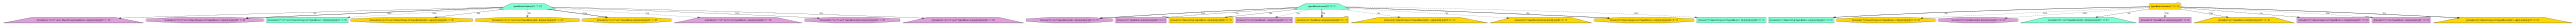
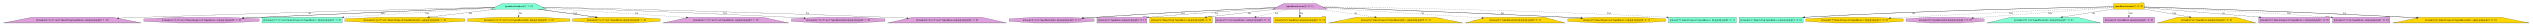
  digraph {
    fontname=Roboto
    node [fillcolor=plum shape=trapezium style=filled fontname=Roboto]
    edge [style=dashed fontname=Roboto]
    n1 [label="@Header(n=\"e\",cf=\"uon\") Map<String,TypedBean> e@@@2@@@['0', '1', '0']"]
    n2 [label="@Query(\"d\") List<TypedBean((((((> d@@@2@@@['0', '0', '1']" shape=octagon]
    n3 [label="@Query(\"a\") TypedBean a@@@2@@@['0', '0', '1']" shape=folder]
    n4 [fillcolor=gold label="@Query(\"e\") Map<String,TypedBean> e@@@2@@@['0', '0', '1']" shape=folder]
    n5 [label="@Query(\"c\") List<TypedBean> c@@@2@@@['0', '0', '1']" shape=box]
    n6 [label="@Header(n=\"h\",cf=\"uon\") Map<Integer,List<TypedBean>> h@@@2@@@['0', '1', '0']" shape=octagon]
    n7 [fillcolor=aquamarine label="@Header(n=\"f\",cf=\"uon\") Map<String,List<TypedBean>> f@@@2@@@['0', '1', '0']" shape=box]
    n8 [fillcolor=aquamarine label="typedBeanHeaders['0', '1', '0']"]
    n9 [fillcolor=gold label="@Header(n=\"g\",cf=\"uon\") Map<String,List<TypedBean((((((>> g@@@2@@@['0', '1', '0']" shape=octagon]
    n10 [fillcolor=gold label="@Header(n=\"d\",cf=\"uon\") List<TypedBean((((((> d@@@2@@@['0', '1', '0']" shape=octagon]
    n11 [fillcolor=gold label="@Header(n=\"a\",cf=\"uon\") TypedBean a@@@2@@@['0', '1', '0']" shape=octagon]
    n12 [label="@Header(n=\"c\",cf=\"uon\") List<TypedBean> c@@@2@@@['0', '1', '0']"]
    n13 [label="@Header(n=\"b\",cf=\"uon\") TypedBean(((((( b@@@2@@@['0', '1', '0']" shape=octagon]
    n14 [label="@Header(n=\"an\",cf=\"uon\") TypedBean an@@@2@@@['0', '1', '0']"]
    n15 [fillcolor=aquamarine label="@Header(\"e\") Map<String,TypedBean> e@@@2@@@['1', '0', '0']" shape=box]
    n16 [fillcolor=gold label="@Query(\"an\") TypedBean an@@@2@@@['0', '0', '1']" shape=folder]
-   n17 [fillcolor=aquamarine label="typedBeanQueries['0', '0', '1']"]
+   n17 [label="typedBeanQueries['0', '0', '1']"]
    n18 [fillcolor=gold label="@Query(\"g\") Map<String,List<TypedBean((((((>> g@@@2@@@['0', '0', '1']"]
    n19 [fillcolor=gold label="@Query(\"b\") TypedBean(((((( b@@@2@@@['0', '0', '1']"]
    n20 [fillcolor=gold label="@Query(\"h\") Map<Integer,List<TypedBean>> h@@@2@@@['0', '0', '1']" shape=octagon]
    n21 [fillcolor=aquamarine label="@Query(\"f\") Map<String,List<TypedBean>> f@@@2@@@['0', '0', '1']" shape=box]
    n22 [fillcolor=gold label="@Header(\"f\") Map<String,List<TypedBean>> f@@@2@@@['1', '0', '0']" shape=octagon]
    n23 [label="@Header(\"b\") TypedBean(((((( b@@@2@@@['1', '0', '0']" shape=octagon]
    n24 [fillcolor=aquamarine label="@Header(\"d\") List<TypedBean((((((> d@@@2@@@['1', '0', '0']"]
    n25 [label="@Header(\"a\") TypedBean a@@@2@@@['1', '0', '0']" shape=box]
    n26 [fillcolor=gold label="@Header(\"an\") TypedBean an@@@2@@@['1', '0', '0']"]
    n27 [label="@Header(\"h\") Map<Integer,List<TypedBean>> h@@@2@@@['1', '0', '0']" shape=folder]
    n28 [fillcolor=gold label="typedBeanHeaders['1', '0', '0']" shape=folder]
    n29 [label="@Header(\"c\") List<TypedBean> c@@@2@@@['1', '0', '0']" shape=folder]
    n30 [fillcolor=gold label="@Header(\"g\") Map<String,List<TypedBean((((((>> g@@@2@@@['1', '0', '0']"]
    n8 -> n1 [label=true style=solid]
    n8 -> n6 [label=true style=bold]
    n8 -> n7 [label=true]
    n8 -> n9 [label=true style=solid]
    n8 -> n10 [label=true]
    n8 -> n11 [label=true style=bold]
    n8 -> n12 [label=true]
    n8 -> n13 [label=true style=solid]
    n8 -> n14 [label=true style=solid]
    n17 -> n2 [label=true style=bold]
    n17 -> n3 [label=true style=solid]
    n17 -> n4 [label=true style=solid]
    n17 -> n5 [label=true]
    n17 -> n16 [label=true style=bold]
    n17 -> n18 [label=true]
    n17 -> n19 [label=true]
    n17 -> n20 [label=true style=bold]
    n17 -> n21 [label=true]
    n28 -> n15 [label=true style=bold]
    n28 -> n22 [label=true]
    n28 -> n23 [label=true]
    n28 -> n24 [label=true style=solid]
    n28 -> n25 [label=true]
    n28 -> n26 [label=true style=solid]
    n28 -> n27 [label=true style=solid]
    n28 -> n29 [label=true]
    n28 -> n30 [label=true style=bold]
  }
